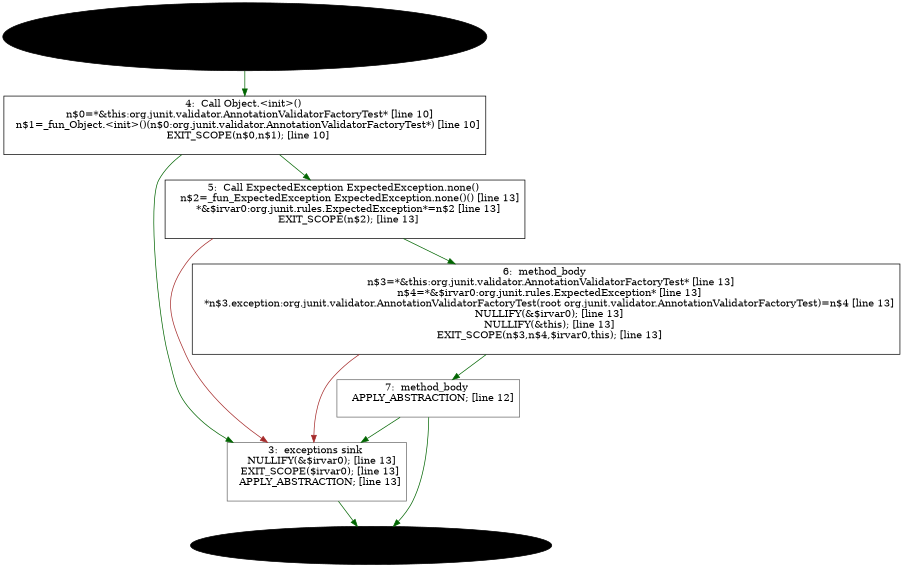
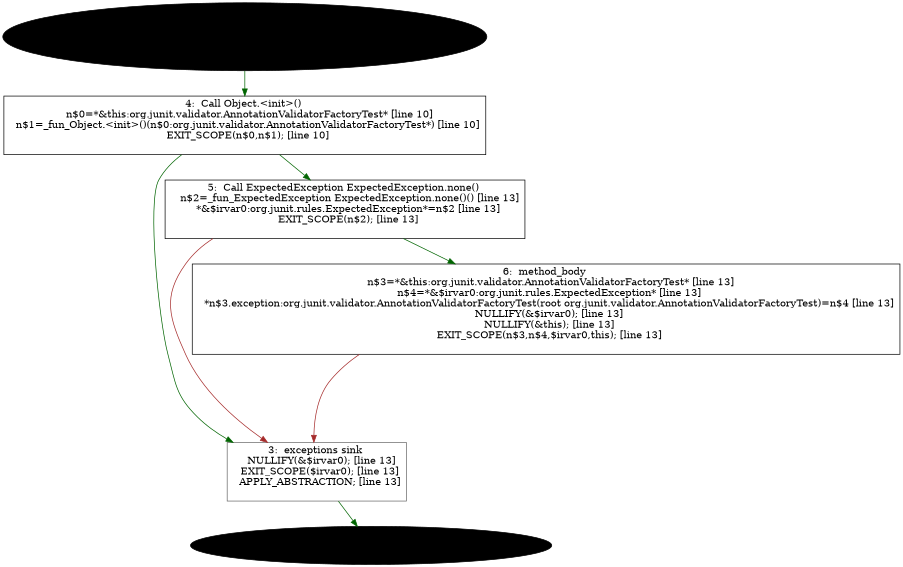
  digraph {
    node [color=black shape=box]
    edge [color=darkgreen]
    n1 [label="1: Start AnnotationValidatorFactoryTest.<init>()\nFormals:  this:org.junit.validator.AnnotationValidatorFactoryTest*\nLocals:  $irvar0:void \n  " style=filled shape=""]
    n2 [label="4:  Call Object.<init>() \n   n$0=*&this:org.junit.validator.AnnotationValidatorFactoryTest* [line 10]\n  n$1=_fun_Object.<init>()(n$0:org.junit.validator.AnnotationValidatorFactoryTest*) [line 10]\n  EXIT_SCOPE(n$0,n$1); [line 10]\n "]
    n3 [label="3:  exceptions sink \n   NULLIFY(&$irvar0); [line 13]\n  EXIT_SCOPE($irvar0); [line 13]\n  APPLY_ABSTRACTION; [line 13]\n " color=gray40]
    n4 [label="5:  Call ExpectedException ExpectedException.none() \n   n$2=_fun_ExpectedException ExpectedException.none()() [line 13]\n  *&$irvar0:org.junit.rules.ExpectedException*=n$2 [line 13]\n  EXIT_SCOPE(n$2); [line 13]\n "]
    n5 [label="2: Exit AnnotationValidatorFactoryTest.<init>() \n  " style=filled shape=""]
    n6 [label="6:  method_body \n   n$3=*&this:org.junit.validator.AnnotationValidatorFactoryTest* [line 13]\n  n$4=*&$irvar0:org.junit.rules.ExpectedException* [line 13]\n  *n$3.exception:org.junit.validator.AnnotationValidatorFactoryTest(root org.junit.validator.AnnotationValidatorFactoryTest)=n$4 [line 13]\n  NULLIFY(&$irvar0); [line 13]\n  NULLIFY(&this); [line 13]\n  EXIT_SCOPE(n$3,n$4,$irvar0,this); [line 13]\n "]
-   n7 [label="7:  method_body \n   APPLY_ABSTRACTION; [line 12]\n " color=gray40]
    n1 -> n2
    n2 -> n3
    n2 -> n4
    n3 -> n5
    n4 -> n3 [color=brown]
    n4 -> n6
    n6 -> n3 [color=brown]
-   n6 -> n7
-   n7 -> n3
-   n7 -> n5
  }
